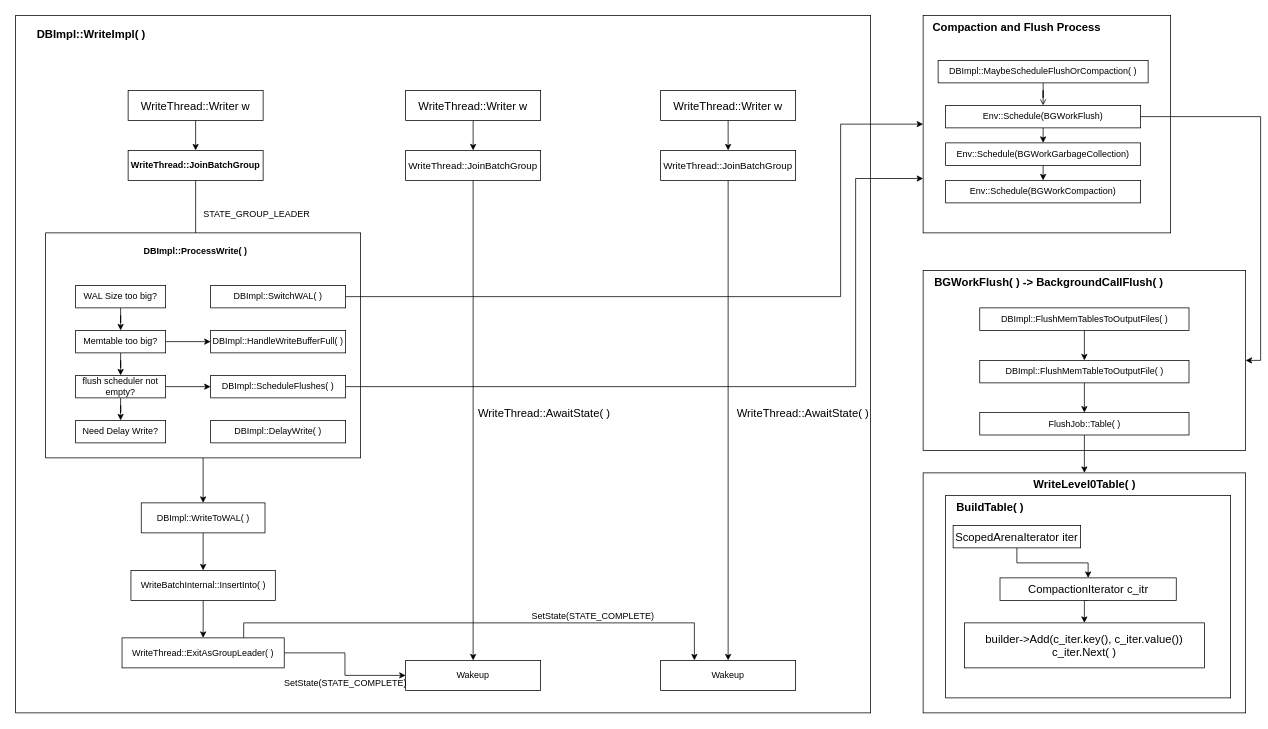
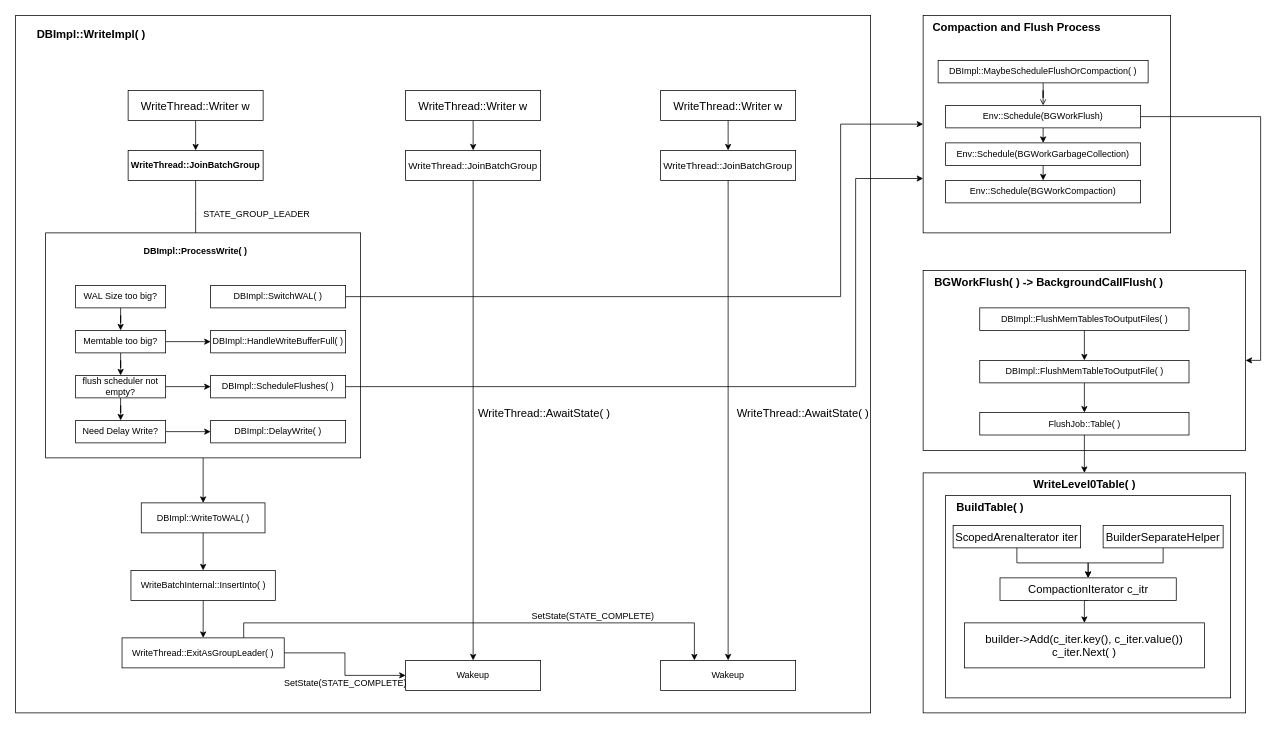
  <mxCell id="0" />
  <mxCell id="1" parent="0" />
  <mxCell id="2" value="" style="rounded=0;whiteSpace=wrap;html=1;fontSize=15;" parent="1" vertex="1"><mxGeometry x="1230" y="20" width="330" height="290" as="geometry" /></mxCell>
  <mxCell id="3" value="" style="rounded=0;whiteSpace=wrap;html=1;" parent="1" vertex="1"><mxGeometry x="20" y="20" width="1140" height="930" as="geometry" /></mxCell>
  <mxCell id="4" style="edgeStyle=orthogonalEdgeStyle;rounded=0;orthogonalLoop=1;jettySize=auto;html=1;entryX=0.5;entryY=0;entryDx=0;entryDy=0;" parent="1" source="5" target="7" edge="1"><mxGeometry relative="1" as="geometry" /></mxCell>
  <mxCell id="5" value="&lt;font style=&quot;font-size: 15px;&quot;&gt;WriteThread::Writer w&lt;/font&gt;" style="rounded=0;whiteSpace=wrap;html=1;" parent="1" vertex="1"><mxGeometry x="170" y="120" width="180" height="40" as="geometry" /></mxCell>
  <mxCell id="6" style="edgeStyle=orthogonalEdgeStyle;rounded=0;orthogonalLoop=1;jettySize=auto;html=1;" parent="1" source="7" edge="1"><mxGeometry relative="1" as="geometry"><mxPoint x="260" y="320" as="targetPoint" /></mxGeometry></mxCell>
  <mxCell id="7" value="&lt;b&gt;WriteThread::JoinBatchGroup&lt;/b&gt;" style="rounded=0;whiteSpace=wrap;html=1;" parent="1" vertex="1"><mxGeometry x="170" y="200" width="180" height="40" as="geometry" /></mxCell>
  <mxCell id="8" style="edgeStyle=orthogonalEdgeStyle;rounded=0;orthogonalLoop=1;jettySize=auto;html=1;entryX=0.5;entryY=0;entryDx=0;entryDy=0;" parent="1" source="9" target="11" edge="1"><mxGeometry relative="1" as="geometry" /></mxCell>
  <mxCell id="9" value="&lt;font style=&quot;font-size: 15px;&quot;&gt;WriteThread::Writer w&lt;/font&gt;" style="rounded=0;whiteSpace=wrap;html=1;" parent="1" vertex="1"><mxGeometry x="540" y="120" width="180" height="40" as="geometry" /></mxCell>
  <mxCell id="10" style="edgeStyle=orthogonalEdgeStyle;rounded=0;orthogonalLoop=1;jettySize=auto;html=1;entryX=0.5;entryY=0;entryDx=0;entryDy=0;" parent="1" source="11" target="43" edge="1"><mxGeometry relative="1" as="geometry" /></mxCell>
  <mxCell id="11" value="&lt;font style=&quot;font-size: 13px;&quot;&gt;WriteThread::JoinBatchGroup&lt;/font&gt;" style="rounded=0;whiteSpace=wrap;html=1;" parent="1" vertex="1"><mxGeometry x="540" y="200" width="180" height="40" as="geometry" /></mxCell>
  <mxCell id="12" style="edgeStyle=orthogonalEdgeStyle;rounded=0;orthogonalLoop=1;jettySize=auto;html=1;entryX=0.5;entryY=0;entryDx=0;entryDy=0;" parent="1" source="13" target="15" edge="1"><mxGeometry relative="1" as="geometry" /></mxCell>
  <mxCell id="13" value="&lt;font style=&quot;font-size: 15px;&quot;&gt;WriteThread::Writer w&lt;/font&gt;" style="rounded=0;whiteSpace=wrap;html=1;" parent="1" vertex="1"><mxGeometry x="880" y="120" width="180" height="40" as="geometry" /></mxCell>
  <mxCell id="14" style="edgeStyle=orthogonalEdgeStyle;rounded=0;orthogonalLoop=1;jettySize=auto;html=1;" parent="1" source="15" target="44" edge="1"><mxGeometry relative="1" as="geometry" /></mxCell>
  <mxCell id="15" value="&lt;font style=&quot;font-size: 13px;&quot;&gt;WriteThread::JoinBatchGroup&lt;/font&gt;" style="rounded=0;whiteSpace=wrap;html=1;" parent="1" vertex="1"><mxGeometry x="880" y="200" width="180" height="40" as="geometry" /></mxCell>
  <mxCell id="16" value="&amp;nbsp;STATE_GROUP_LEADER" style="text;html=1;strokeColor=none;fillColor=none;align=center;verticalAlign=middle;whiteSpace=wrap;rounded=0;" parent="1" vertex="1"><mxGeometry x="260" y="270" width="160" height="30" as="geometry" /></mxCell>
  <mxCell id="17" style="edgeStyle=orthogonalEdgeStyle;rounded=0;orthogonalLoop=1;jettySize=auto;html=1;" parent="1" source="18" target="37" edge="1"><mxGeometry relative="1" as="geometry" /></mxCell>
  <mxCell id="18" value="" style="rounded=0;whiteSpace=wrap;html=1;" parent="1" vertex="1"><mxGeometry x="60" y="310" width="420" height="300" as="geometry" /></mxCell>
  <mxCell id="19" value="&lt;b&gt;DBImpl::ProcessWrite( )&lt;/b&gt;" style="text;html=1;strokeColor=none;fillColor=none;align=center;verticalAlign=middle;whiteSpace=wrap;rounded=0;" parent="1" vertex="1"><mxGeometry x="185" y="320" width="150" height="30" as="geometry" /></mxCell>
  <mxCell id="20" style="edgeStyle=orthogonalEdgeStyle;rounded=0;orthogonalLoop=1;jettySize=auto;html=1;entryX=0.5;entryY=0;entryDx=0;entryDy=0;" parent="1" source="21" target="26" edge="1"><mxGeometry relative="1" as="geometry" /></mxCell>
  <mxCell id="21" value="WAL Size too big?" style="rounded=0;whiteSpace=wrap;html=1;" parent="1" vertex="1"><mxGeometry y="380" width="120" height="30" as="geometry" x="100" /></mxCell>
  <mxCell id="22" style="edgeStyle=orthogonalEdgeStyle;rounded=0;orthogonalLoop=1;jettySize=auto;html=1;entryX=0;entryY=0.5;entryDx=0;entryDy=0;fontSize=15;fontColor=#000000;" parent="1" source="23" target="2" edge="1"><mxGeometry relative="1" as="geometry"><Array as="points"><mxPoint x="1120" y="395" /><mxPoint x="1120" y="165" /></Array></mxGeometry></mxCell>
  <mxCell id="23" value="DBImpl::SwitchWAL( )" style="rounded=0;whiteSpace=wrap;html=1;" parent="1" vertex="1"><mxGeometry x="280" y="380" width="180" height="30" as="geometry" /></mxCell>
  <mxCell id="24" style="edgeStyle=orthogonalEdgeStyle;rounded=0;orthogonalLoop=1;jettySize=auto;html=1;entryX=0;entryY=0.5;entryDx=0;entryDy=0;" parent="1" source="26" target="27" edge="1"><mxGeometry relative="1" as="geometry" /></mxCell>
  <mxCell id="25" style="edgeStyle=orthogonalEdgeStyle;rounded=0;orthogonalLoop=1;jettySize=auto;html=1;entryX=0.5;entryY=0;entryDx=0;entryDy=0;" parent="1" source="26" target="32" edge="1"><mxGeometry relative="1" as="geometry" /></mxCell>
  <mxCell id="26" value="Memtable too big?" style="rounded=0;whiteSpace=wrap;html=1;" parent="1" vertex="1"><mxGeometry y="440" width="120" height="30" as="geometry" x="100" /></mxCell>
  <mxCell id="27" value="DBImpl::HandleWriteBufferFull( )" style="rounded=0;whiteSpace=wrap;html=1;" parent="1" vertex="1"><mxGeometry x="280" y="440" width="180" height="30" as="geometry" /></mxCell>
  <mxCell id="28" style="edgeStyle=orthogonalEdgeStyle;rounded=0;orthogonalLoop=1;jettySize=auto;html=1;exitX=1;exitY=0.5;exitDx=0;exitDy=0;entryX=0;entryY=0.75;entryDx=0;entryDy=0;fontSize=15;fontColor=#000000;" parent="1" source="29" target="2" edge="1"><mxGeometry relative="1" as="geometry"><Array as="points"><mxPoint x="1140" y="515" /><mxPoint x="1140" y="238" /></Array></mxGeometry></mxCell>
  <mxCell id="29" value="DBImpl::ScheduleFlushes( )" style="rounded=0;whiteSpace=wrap;html=1;" parent="1" vertex="1"><mxGeometry x="280" y="500" width="180" height="30" as="geometry" /></mxCell>
  <mxCell id="30" style="edgeStyle=orthogonalEdgeStyle;rounded=0;orthogonalLoop=1;jettySize=auto;html=1;entryX=0;entryY=0.5;entryDx=0;entryDy=0;" parent="1" source="32" target="29" edge="1"><mxGeometry relative="1" as="geometry" /></mxCell>
  <mxCell id="31" style="edgeStyle=orthogonalEdgeStyle;rounded=0;orthogonalLoop=1;jettySize=auto;html=1;entryX=0.5;entryY=0;entryDx=0;entryDy=0;" parent="1" source="32" target="34" edge="1"><mxGeometry relative="1" as="geometry" /></mxCell>
  <mxCell id="32" value="flush scheduler not empty?" style="rounded=0;whiteSpace=wrap;html=1;" parent="1" vertex="1"><mxGeometry y="500" width="120" height="30" as="geometry" x="100" /></mxCell>
+ <mxCell id="33" style="edgeStyle=orthogonalEdgeStyle;rounded=0;orthogonalLoop=1;jettySize=auto;html=1;entryX=0;entryY=0.5;entryDx=0;entryDy=0;" parent="1" source="34" target="35" edge="1"><mxGeometry relative="1" as="geometry" /></mxCell>
  <mxCell id="34" value="Need Delay Write?" style="rounded=0;whiteSpace=wrap;html=1;" parent="1" vertex="1"><mxGeometry y="560" width="120" height="30" as="geometry" x="100" /></mxCell>
  <mxCell id="35" value="DBImpl::DelayWrite( )" style="rounded=0;whiteSpace=wrap;html=1;" parent="1" vertex="1"><mxGeometry x="280" y="560" width="180" height="30" as="geometry" /></mxCell>
  <mxCell id="36" style="edgeStyle=orthogonalEdgeStyle;rounded=0;orthogonalLoop=1;jettySize=auto;html=1;entryX=0.5;entryY=0;entryDx=0;entryDy=0;" parent="1" source="37" target="39" edge="1"><mxGeometry relative="1" as="geometry" /></mxCell>
  <mxCell id="37" value="DBImpl::WriteToWAL( )" style="rounded=0;whiteSpace=wrap;html=1;" parent="1" vertex="1"><mxGeometry x="187.5" y="670" width="165" height="40" as="geometry" /></mxCell>
  <mxCell id="38" style="edgeStyle=orthogonalEdgeStyle;rounded=0;orthogonalLoop=1;jettySize=auto;html=1;entryX=0.5;entryY=0;entryDx=0;entryDy=0;" parent="1" source="39" target="42" edge="1"><mxGeometry relative="1" as="geometry" /></mxCell>
  <mxCell id="39" value="WriteBatchInternal::InsertInto( )" style="rounded=0;whiteSpace=wrap;html=1;" parent="1" vertex="1"><mxGeometry x="173.75" y="760" width="192.5" height="40" as="geometry" /></mxCell>
  <mxCell id="40" style="edgeStyle=orthogonalEdgeStyle;rounded=0;orthogonalLoop=1;jettySize=auto;html=1;exitX=1;exitY=0.5;exitDx=0;exitDy=0;entryX=0;entryY=0.5;entryDx=0;entryDy=0;" parent="1" source="42" target="43" edge="1"><mxGeometry relative="1" as="geometry" /></mxCell>
  <mxCell id="41" style="edgeStyle=orthogonalEdgeStyle;rounded=0;orthogonalLoop=1;jettySize=auto;html=1;exitX=0.75;exitY=0;exitDx=0;exitDy=0;entryX=0.25;entryY=0;entryDx=0;entryDy=0;" parent="1" source="42" target="44" edge="1"><mxGeometry relative="1" as="geometry" /></mxCell>
  <mxCell id="42" value="WriteThread::ExitAsGroupLeader( )" style="rounded=0;whiteSpace=wrap;html=1;" parent="1" vertex="1"><mxGeometry x="161.88" y="850" width="216.25" height="40" as="geometry" /></mxCell>
  <mxCell id="43" value="Wakeup" style="rounded=0;whiteSpace=wrap;html=1;" parent="1" vertex="1"><mxGeometry x="540" y="880" width="180" height="40" as="geometry" /></mxCell>
  <mxCell id="44" value="Wakeup" style="rounded=0;whiteSpace=wrap;html=1;" parent="1" vertex="1"><mxGeometry x="880" y="880" width="180" height="40" as="geometry" /></mxCell>
  <mxCell id="45" value="&lt;font style=&quot;font-size: 15px;&quot;&gt;WriteThread::AwaitState( )&lt;/font&gt;" style="text;html=1;strokeColor=none;fillColor=none;align=center;verticalAlign=middle;whiteSpace=wrap;rounded=0;" parent="1" vertex="1"><mxGeometry x="630" y="535" width="190" height="30" as="geometry" /></mxCell>
  <mxCell id="46" value="&lt;font style=&quot;font-size: 15px;&quot;&gt;WriteThread::AwaitState( )&lt;/font&gt;" style="text;html=1;strokeColor=none;fillColor=none;align=center;verticalAlign=middle;whiteSpace=wrap;rounded=0;" parent="1" vertex="1"><mxGeometry x="980" y="535" width="180" height="30" as="geometry" /></mxCell>
  <mxCell id="47" value="SetState(STATE_COMPLETE)" style="text;html=1;strokeColor=none;fillColor=none;align=center;verticalAlign=middle;whiteSpace=wrap;rounded=0;" parent="1" vertex="1"><mxGeometry x="760" y="820" width="60" as="geometry" /></mxCell>
  <mxCell id="48" value="SetState(STATE_COMPLETE)" style="text;html=1;strokeColor=none;fillColor=none;align=center;verticalAlign=middle;whiteSpace=wrap;rounded=0;" parent="1" vertex="1"><mxGeometry x="430" y="910" width="60" as="geometry" /></mxCell>
  <mxCell id="49" value="&lt;font style=&quot;font-size: 15px;&quot;&gt;&lt;b&gt;DBImpl::WriteImpl( )&lt;/b&gt;&lt;/font&gt;" style="text;html=1;strokeColor=none;fillColor=none;align=center;verticalAlign=middle;whiteSpace=wrap;rounded=0;" parent="1" vertex="1"><mxGeometry x="21.88" y="30" width="198.12" height="30" as="geometry" /></mxCell>
  <mxCell id="50" value="&lt;b&gt;Compaction and Flush Process&lt;/b&gt;" style="text;html=1;strokeColor=none;fillColor=none;align=center;verticalAlign=middle;whiteSpace=wrap;rounded=0;fontSize=15;" parent="1" vertex="1"><mxGeometry x="1230" y="20" width="250" height="30" as="geometry" /></mxCell>
  <mxCell id="51" style="edgeStyle=orthogonalEdgeStyle;rounded=0;orthogonalLoop=1;jettySize=auto;html=1;entryX=0.5;entryY=0;entryDx=0;entryDy=0;fontSize=12;endArrow=open;" parent="1" source="52" target="55" edge="1"><mxGeometry relative="1" as="geometry" /></mxCell>
  <mxCell id="52" value="DBImpl::MaybeScheduleFlushOrCompaction( )" style="rounded=0;whiteSpace=wrap;html=1;fontSize=12;" parent="1" vertex="1"><mxGeometry x="1250" y="80" width="280" height="30" as="geometry" /></mxCell>
  <mxCell id="53" style="edgeStyle=orthogonalEdgeStyle;rounded=0;orthogonalLoop=1;jettySize=auto;html=1;exitX=0.5;exitY=1;exitDx=0;exitDy=0;entryX=0.5;entryY=0;entryDx=0;entryDy=0;fontSize=12;" parent="1" source="55" target="57" edge="1"><mxGeometry relative="1" as="geometry" /></mxCell>
  <mxCell id="54" style="edgeStyle=orthogonalEdgeStyle;rounded=0;orthogonalLoop=1;jettySize=auto;html=1;exitX=1;exitY=0.5;exitDx=0;exitDy=0;entryX=1;entryY=0.5;entryDx=0;entryDy=0;fontSize=15;fontColor=#000000;" parent="1" source="55" target="59" edge="1"><mxGeometry relative="1" as="geometry" /></mxCell>
  <mxCell id="55" value="Env::Schedule(BGWorkFlush)" style="rounded=0;whiteSpace=wrap;html=1;fontSize=12;" parent="1" vertex="1"><mxGeometry x="1260" y="140" width="260" height="30" as="geometry" /></mxCell>
  <mxCell id="56" style="edgeStyle=orthogonalEdgeStyle;rounded=0;orthogonalLoop=1;jettySize=auto;html=1;exitX=0.5;exitY=1;exitDx=0;exitDy=0;entryX=0.5;entryY=0;entryDx=0;entryDy=0;fontSize=12;" parent="1" source="57" target="58" edge="1"><mxGeometry relative="1" as="geometry" /></mxCell>
  <mxCell id="57" value="Env::Schedule(BGWorkGarbageCollection)" style="rounded=0;whiteSpace=wrap;html=1;fontSize=12;" parent="1" vertex="1"><mxGeometry x="1260" y="190" width="260" height="30" as="geometry" /></mxCell>
  <mxCell id="58" value="Env::Schedule(BGWorkCompaction)" style="rounded=0;whiteSpace=wrap;html=1;fontSize=12;" parent="1" vertex="1"><mxGeometry x="1260" y="240" width="260" height="30" as="geometry" /></mxCell>
  <mxCell id="59" value="" style="rounded=0;whiteSpace=wrap;html=1;fontSize=15;" parent="1" vertex="1"><mxGeometry x="1230" y="360" width="430" height="240" as="geometry" /></mxCell>
  <mxCell id="60" value="&lt;b&gt;BGWorkFlush( ) -&amp;gt; BackgroundCallFlush( )&amp;nbsp;&lt;/b&gt;" style="text;html=1;strokeColor=none;fillColor=none;align=center;verticalAlign=middle;whiteSpace=wrap;rounded=0;fontSize=15;" parent="1" vertex="1"><mxGeometry x="1230" y="360" width="340" height="30" as="geometry" /></mxCell>
  <mxCell id="61" style="edgeStyle=orthogonalEdgeStyle;rounded=0;orthogonalLoop=1;jettySize=auto;html=1;entryX=0.5;entryY=0;entryDx=0;entryDy=0;" parent="1" source="62" target="64" edge="1"><mxGeometry relative="1" as="geometry" /></mxCell>
  <mxCell id="62" value="DBImpl::FlushMemTablesToOutputFiles( )" style="rounded=0;whiteSpace=wrap;html=1;" parent="1" vertex="1"><mxGeometry x="1305.5" y="410" width="279" height="30" as="geometry" /></mxCell>
  <mxCell id="63" style="edgeStyle=orthogonalEdgeStyle;rounded=0;orthogonalLoop=1;jettySize=auto;html=1;entryX=0.5;entryY=0;entryDx=0;entryDy=0;" parent="1" source="64" target="66" edge="1"><mxGeometry relative="1" as="geometry" /></mxCell>
  <mxCell id="64" value="DBImpl::FlushMemTableToOutputFile( )" style="rounded=0;whiteSpace=wrap;html=1;" parent="1" vertex="1"><mxGeometry x="1305.5" y="480" width="279" height="30" as="geometry" /></mxCell>
  <mxCell id="65" style="edgeStyle=orthogonalEdgeStyle;rounded=0;orthogonalLoop=1;jettySize=auto;html=1;entryX=0.5;entryY=0;entryDx=0;entryDy=0;fontSize=15;" parent="1" source="66" target="67" edge="1"><mxGeometry relative="1" as="geometry" /></mxCell>
  <mxCell id="66" value="FlushJob::Table( )" style="rounded=0;whiteSpace=wrap;html=1;" parent="1" vertex="1"><mxGeometry x="1305.5" y="549.5" width="279" height="30" as="geometry" /></mxCell>
  <mxCell id="67" value="" style="rounded=0;whiteSpace=wrap;html=1;" parent="1" vertex="1"><mxGeometry x="1230" y="630" width="430" height="320" as="geometry" /></mxCell>
  <mxCell id="68" value="&lt;font style=&quot;font-size: 15px;&quot;&gt;&lt;b&gt;WriteLevel0Table( )&lt;/b&gt;&lt;/font&gt;" style="text;html=1;strokeColor=none;fillColor=none;align=center;verticalAlign=middle;whiteSpace=wrap;rounded=0;" parent="1" vertex="1"><mxGeometry x="1360.5" y="630" width="169" height="30" as="geometry" /></mxCell>
  <mxCell id="69" value="" style="rounded=0;whiteSpace=wrap;html=1;fontSize=12;" parent="1" vertex="1"><mxGeometry x="1260" y="660" width="380" height="270" as="geometry" /></mxCell>
  <mxCell id="70" value="&lt;font style=&quot;font-size: 15px;&quot;&gt;&lt;b&gt;BuildTable( )&lt;/b&gt;&lt;/font&gt;" style="text;html=1;strokeColor=none;fillColor=none;align=center;verticalAlign=middle;whiteSpace=wrap;rounded=0;fontSize=12;" parent="1" vertex="1"><mxGeometry x="1260" y="660" width="119" height="30" as="geometry" /></mxCell>
  <mxCell id="71" style="edgeStyle=orthogonalEdgeStyle;rounded=0;orthogonalLoop=1;jettySize=auto;html=1;exitX=0.5;exitY=1;exitDx=0;exitDy=0;entryX=0.5;entryY=0;entryDx=0;entryDy=0;fontSize=15;fontColor=#000000;" parent="1" source="72" target="76" edge="1"><mxGeometry relative="1" as="geometry" /></mxCell>
  <mxCell id="72" value="ScopedArenaIterator iter" style="rounded=0;whiteSpace=wrap;html=1;fontSize=15;fontColor=#000000;" parent="1" vertex="1"><mxGeometry x="1270" y="700" width="170" height="30" as="geometry" /></mxCell>
+ <mxCell id="73" style="edgeStyle=orthogonalEdgeStyle;rounded=0;orthogonalLoop=1;jettySize=auto;html=1;exitX=0.5;exitY=1;exitDx=0;exitDy=0;entryX=0.5;entryY=0;entryDx=0;entryDy=0;fontSize=15;fontColor=#000000;" parent="1" source="74" target="76" edge="1"><mxGeometry relative="1" as="geometry" /></mxCell>
+ <mxCell id="74" value="BuilderSeparateHelper" style="rounded=0;whiteSpace=wrap;html=1;fontSize=15;fontColor=#000000;" parent="1" vertex="1"><mxGeometry x="1470" y="700" width="160" height="30" as="geometry" /></mxCell>
  <mxCell id="75" style="edgeStyle=orthogonalEdgeStyle;rounded=0;orthogonalLoop=1;jettySize=auto;html=1;exitX=0.5;exitY=1;exitDx=0;exitDy=0;entryX=0.5;entryY=0;entryDx=0;entryDy=0;fontSize=15;fontColor=#000000;" parent="1" source="76" target="77" edge="1"><mxGeometry relative="1" as="geometry" /></mxCell>
  <mxCell id="76" value="CompactionIterator c_itr" style="rounded=0;whiteSpace=wrap;html=1;fontSize=15;fontColor=#000000;" parent="1" vertex="1"><mxGeometry x="1332.5" y="770" width="235" height="30" as="geometry" /></mxCell>
  <mxCell id="77" value="builder-&amp;gt;Add(c_iter.key(), c_iter.value())&lt;br&gt;c_iter.Next( )" style="rounded=0;whiteSpace=wrap;html=1;fontSize=15;fontColor=#000000;" parent="1" vertex="1"><mxGeometry x="1285" y="830" width="320" height="60" as="geometry" /></mxCell>
